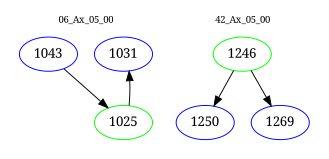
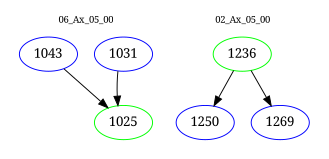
  digraph {
    fontname="Noto Serif"
    node [color=blue fontname="Noto Serif"]
    edge [color=black fontname="Noto Serif"]
    n1 [label=1031]
    n2 [color=green label=1025]
    n3 [label=1043]
    n4 [label=1250]
-   n5 [color=green label=1246]
+   n5 [color=green label=1236]
    n6 [label=1269]
    subgraph cluster_1 {
      color=white
      fontsize=10
      label="06_Ax_05_00"
      n1
      n2
      n3
    }
    subgraph cluster_2 {
      color=white
      fontsize=10
-     label="42_Ax_05_00"
+     label="02_Ax_05_00"
      n4
      n5
      n6
    }
-   n2 -> n1
+   n1 -> n2
    n3 -> n2
    n5 -> n4
    n5 -> n6
  }
